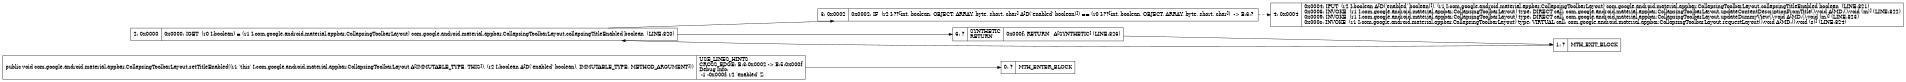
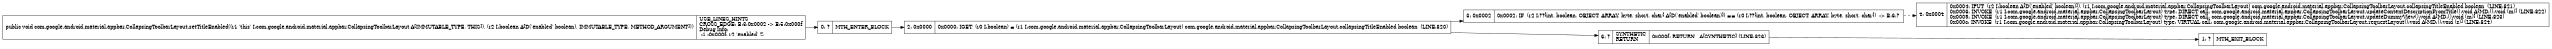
  digraph {
    rankdir=LR
    node [shape=record]
    n1 [label="{0\:\ ?|MTH_ENTER_BLOCK\l}"]
    n2 [label="{2\:\ 0x0000|0x0000: IGET  (r0 I:boolean) = (r1 I:com.google.android.material.appbar.CollapsingToolbarLayout) com.google.android.material.appbar.CollapsingToolbarLayout.collapsingTitleEnabled boolean  (LINE:820)\l}"]
    n3 [label="{3\:\ 0x0002|0x0002: IF  (r2 I:??[int, boolean, OBJECT, ARRAY, byte, short, char] A[D('enabled' boolean)]) == (r0 I:??[int, boolean, OBJECT, ARRAY, byte, short, char])  \-\> B:6:? \l}"]
    n4 [label="{6\:\ ?|SYNTHETIC\lRETURN\l|0x000f: RETURN   A[SYNTHETIC] (LINE:826)\l}"]
    n5 [label="{4\:\ 0x0004|0x0004: IPUT  (r2 I:boolean A[D('enabled' boolean)]), (r1 I:com.google.android.material.appbar.CollapsingToolbarLayout) com.google.android.material.appbar.CollapsingToolbarLayout.collapsingTitleEnabled boolean  (LINE:821)\l0x0006: INVOKE  (r1 I:com.google.android.material.appbar.CollapsingToolbarLayout) type: DIRECT call: com.google.android.material.appbar.CollapsingToolbarLayout.updateContentDescriptionFromTitle():void A[MD:():void (m)] (LINE:822)\l0x0009: INVOKE  (r1 I:com.google.android.material.appbar.CollapsingToolbarLayout) type: DIRECT call: com.google.android.material.appbar.CollapsingToolbarLayout.updateDummyView():void A[MD:():void (m)] (LINE:823)\l0x000c: INVOKE  (r1 I:com.google.android.material.appbar.CollapsingToolbarLayout) type: VIRTUAL call: com.google.android.material.appbar.CollapsingToolbarLayout.requestLayout():void A[MD:():void (s)] (LINE:824)\l}"]
    n6 [label="{1\:\ ?|MTH_EXIT_BLOCK\l}"]
    n7 [label="{public void com.google.android.material.appbar.CollapsingToolbarLayout.setTitleEnabled((r1 'this' I:com.google.android.material.appbar.CollapsingToolbarLayout A[IMMUTABLE_TYPE, THIS]), (r2 I:boolean A[D('enabled' boolean), IMMUTABLE_TYPE, METHOD_ARGUMENT]))  | USE_LINES_HINTS\lCROSS_EDGE: B:3:0x0002 \-\> B:5:0x000f\lDebug Info:\l  \-1 \-0x000f: r2 'enabled' Z\l}"]
-   n6 -> n2
+   n1 -> n2
    n2 -> n3
    n2 -> n4
    n3 -> n5 [style=dashed]
    n4 -> n6
    n7 -> n1
  }
